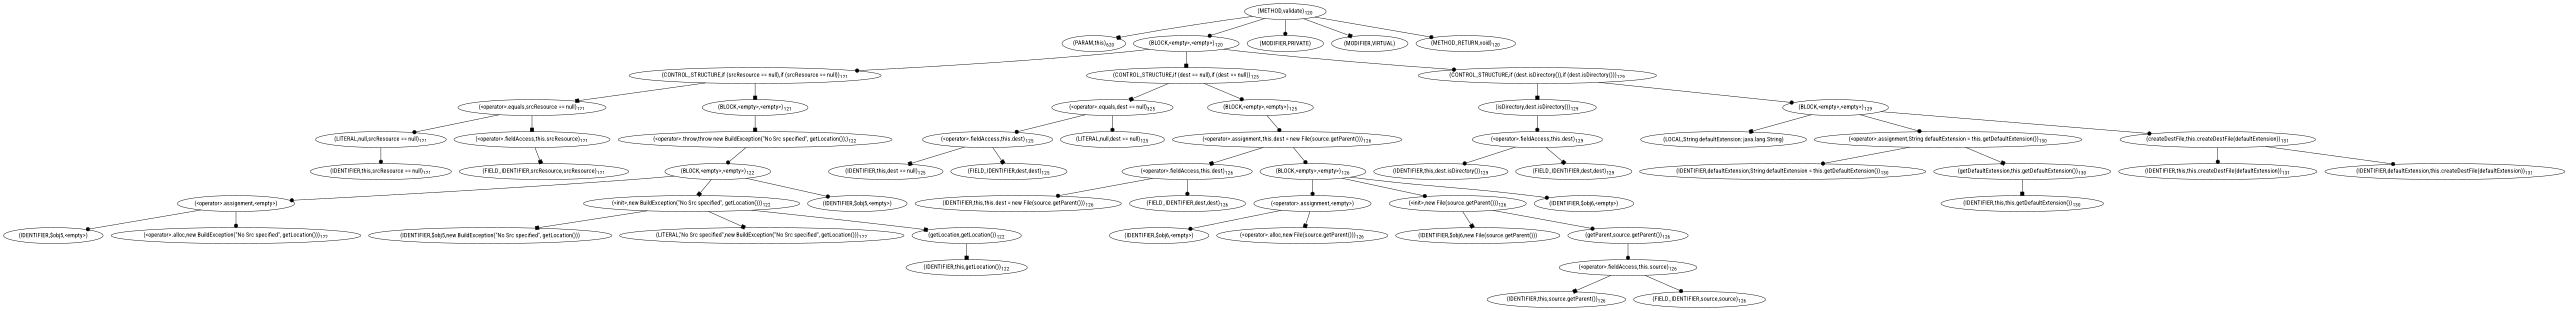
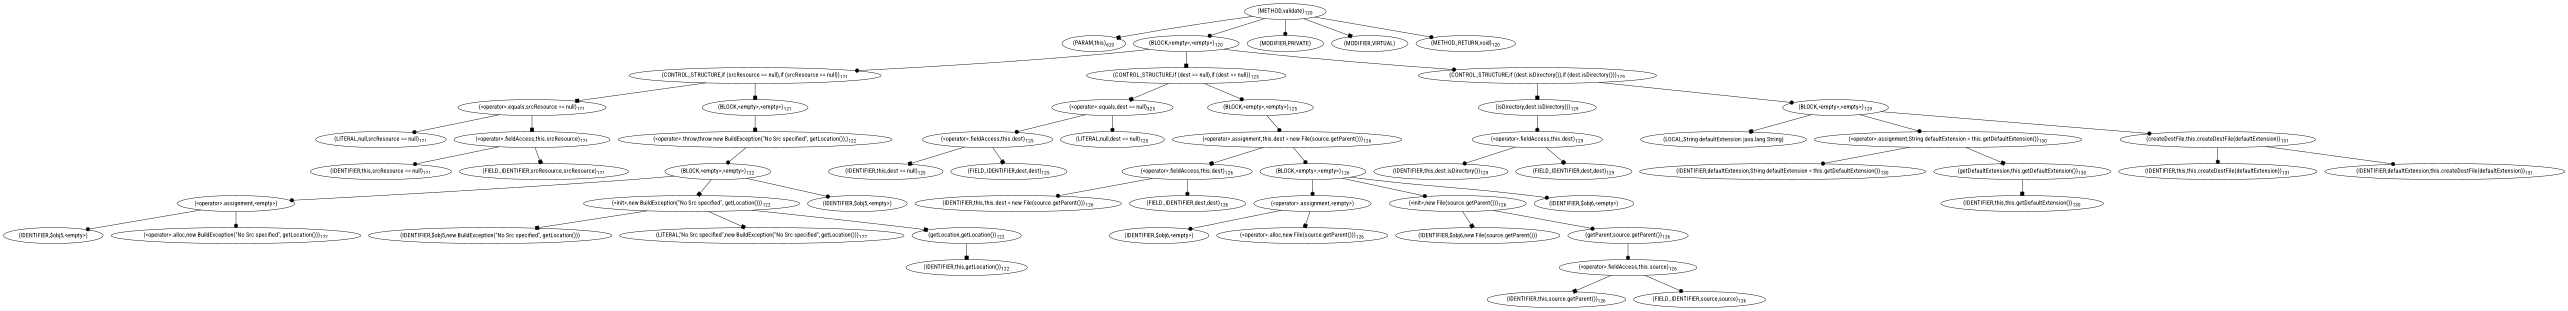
  digraph {
    fontname="Roboto Condensed"
    node [fontname="Roboto Condensed"]
    edge [arrowhead=dot fontname="Roboto Condensed"]
    n1 [label=<(METHOD,validate)<SUB>120</SUB>>]
    n2 [label=<(PARAM,this)<SUB>620</SUB>>]
    n3 [label=<(BLOCK,&lt;empty&gt;,&lt;empty&gt;)<SUB>120</SUB>>]
    n4 [label=<(MODIFIER,PRIVATE)>]
    n5 [label=<(MODIFIER,VIRTUAL)>]
    n6 [label=<(METHOD_RETURN,void)<SUB>120</SUB>>]
    n7 [label=<(CONTROL_STRUCTURE,if (srcResource == null),if (srcResource == null))<SUB>121</SUB>>]
    n8 [label=<(CONTROL_STRUCTURE,if (dest == null),if (dest == null))<SUB>125</SUB>>]
    n9 [label=<(CONTROL_STRUCTURE,if (dest.isDirectory()),if (dest.isDirectory()))<SUB>129</SUB>>]
    n10 [label=<(&lt;operator&gt;.equals,srcResource == null)<SUB>121</SUB>>]
    n11 [label=<(BLOCK,&lt;empty&gt;,&lt;empty&gt;)<SUB>121</SUB>>]
    n12 [label=<(&lt;operator&gt;.equals,dest == null)<SUB>325</SUB>>]
    n13 [label=<(BLOCK,&lt;empty&gt;,&lt;empty&gt;)<SUB>125</SUB>>]
    n14 [label=<(isDirectory,dest.isDirectory())<SUB>129</SUB>>]
    n15 [label=<(BLOCK,&lt;empty&gt;,&lt;empty&gt;)<SUB>129</SUB>>]
    n16 [label=<(&lt;operator&gt;.fieldAccess,this.srcResource)<SUB>121</SUB>>]
    n17 [label=<(LITERAL,null,srcResource == null)<SUB>121</SUB>>]
    n18 [label=<(&lt;operator&gt;.throw,throw new BuildException(&quot;No Src specified&quot;, getLocation());)<SUB>122</SUB>>]
    n19 [label=<(IDENTIFIER,this,srcResource == null)<SUB>121</SUB>>]
    n20 [label=<(FIELD_IDENTIFIER,srcResource,srcResource)<SUB>121</SUB>>]
    n21 [label=<(BLOCK,&lt;empty&gt;,&lt;empty&gt;)<SUB>122</SUB>>]
    n22 [label=<(&lt;operator&gt;.assignment,&lt;empty&gt;)>]
    n23 [label=<(&lt;init&gt;,new BuildException(&quot;No Src specified&quot;, getLocation()))<SUB>122</SUB>>]
    n24 [label=<(IDENTIFIER,$obj5,&lt;empty&gt;)>]
    n25 [label=<(IDENTIFIER,$obj5,&lt;empty&gt;)>]
    n26 [label=<(&lt;operator&gt;.alloc,new BuildException(&quot;No Src specified&quot;, getLocation()))<SUB>122</SUB>>]
    n27 [label=<(IDENTIFIER,$obj5,new BuildException(&quot;No Src specified&quot;, getLocation()))>]
    n28 [label=<(LITERAL,&quot;No Src specified&quot;,new BuildException(&quot;No Src specified&quot;, getLocation()))<SUB>122</SUB>>]
    n29 [label=<(getLocation,getLocation())<SUB>122</SUB>>]
    n30 [label=<(IDENTIFIER,this,getLocation())<SUB>122</SUB>>]
    n31 [label=<(&lt;operator&gt;.fieldAccess,this.dest)<SUB>125</SUB>>]
    n32 [label=<(LITERAL,null,dest == null)<SUB>125</SUB>>]
    n33 [label=<(&lt;operator&gt;.assignment,this.dest = new File(source.getParent()))<SUB>126</SUB>>]
    n34 [label=<(IDENTIFIER,this,dest == null)<SUB>125</SUB>>]
    n35 [label=<(FIELD_IDENTIFIER,dest,dest)<SUB>125</SUB>>]
    n36 [label=<(&lt;operator&gt;.fieldAccess,this.dest)<SUB>126</SUB>>]
    n37 [label=<(BLOCK,&lt;empty&gt;,&lt;empty&gt;)<SUB>126</SUB>>]
    n38 [label=<(IDENTIFIER,this,this.dest = new File(source.getParent()))<SUB>126</SUB>>]
    n39 [label=<(FIELD_IDENTIFIER,dest,dest)<SUB>126</SUB>>]
    n40 [label=<(&lt;operator&gt;.assignment,&lt;empty&gt;)>]
    n41 [label=<(&lt;init&gt;,new File(source.getParent()))<SUB>126</SUB>>]
    n42 [label=<(IDENTIFIER,$obj6,&lt;empty&gt;)>]
    n43 [label=<(IDENTIFIER,$obj6,&lt;empty&gt;)>]
    n44 [label=<(&lt;operator&gt;.alloc,new File(source.getParent()))<SUB>126</SUB>>]
    n45 [label=<(IDENTIFIER,$obj6,new File(source.getParent()))>]
    n46 [label=<(getParent,source.getParent())<SUB>126</SUB>>]
    n47 [label=<(&lt;operator&gt;.fieldAccess,this.source)<SUB>126</SUB>>]
    n48 [label=<(IDENTIFIER,this,source.getParent())<SUB>126</SUB>>]
    n49 [label=<(FIELD_IDENTIFIER,source,source)<SUB>126</SUB>>]
    n50 [label=<(&lt;operator&gt;.fieldAccess,this.dest)<SUB>129</SUB>>]
    n51 [label=<(LOCAL,String defaultExtension: java.lang.String)>]
    n52 [label=<(&lt;operator&gt;.assignment,String defaultExtension = this.getDefaultExtension())<SUB>130</SUB>>]
    n53 [label=<(createDestFile,this.createDestFile(defaultExtension))<SUB>131</SUB>>]
    n54 [label=<(IDENTIFIER,this,dest.isDirectory())<SUB>129</SUB>>]
    n55 [label=<(FIELD_IDENTIFIER,dest,dest)<SUB>129</SUB>>]
    n56 [label=<(IDENTIFIER,defaultExtension,String defaultExtension = this.getDefaultExtension())<SUB>130</SUB>>]
    n57 [label=<(getDefaultExtension,this.getDefaultExtension())<SUB>130</SUB>>]
    n58 [label=<(IDENTIFIER,this,this.createDestFile(defaultExtension))<SUB>131</SUB>>]
    n59 [label=<(IDENTIFIER,defaultExtension,this.createDestFile(defaultExtension))<SUB>131</SUB>>]
    n60 [label=<(IDENTIFIER,this,this.getDefaultExtension())<SUB>130</SUB>>]
    n1 -> n2 [arrowhead=box]
    n1 -> n3
    n1 -> n4
    n1 -> n5 [arrowhead=box]
    n1 -> n6
    n3 -> n7
    n3 -> n8 [arrowhead=box]
    n3 -> n9
    n7 -> n10 [arrowhead=box]
    n7 -> n11 [arrowhead=box]
    n8 -> n12 [arrowhead=box]
    n8 -> n13
    n9 -> n14 [arrowhead=box]
    n9 -> n15
    n10 -> n16 [arrowhead=box]
    n10 -> n17
    n11 -> n18 [arrowhead=box]
    n12 -> n31
    n12 -> n32
    n13 -> n33
    n14 -> n50
    n15 -> n51 [arrowhead=box]
    n15 -> n52
    n15 -> n53
-   n17 -> n19
+   n16 -> n19
    n16 -> n20 [arrowhead=box]
    n18 -> n21
    n21 -> n22
    n21 -> n23 [arrowhead=box]
    n21 -> n24
    n22 -> n25
    n22 -> n26
    n23 -> n27 [arrowhead=box]
    n23 -> n28 [arrowhead=box]
    n23 -> n29 [arrowhead=box]
    n29 -> n30 [arrowhead=box]
    n31 -> n34 [arrowhead=box]
    n31 -> n35 [arrowhead=box]
    n33 -> n36 [arrowhead=box]
    n33 -> n37
    n36 -> n38
    n36 -> n39
    n37 -> n40
    n37 -> n41
    n37 -> n42
    n40 -> n43
    n40 -> n44 [arrowhead=box]
    n41 -> n45 [arrowhead=box]
    n41 -> n46
    n46 -> n47
    n47 -> n48 [arrowhead=box]
    n47 -> n49
    n50 -> n54
    n50 -> n55 [arrowhead=box]
    n52 -> n56
    n52 -> n57 [arrowhead=box]
    n53 -> n58
    n53 -> n59
    n57 -> n60 [arrowhead=box]
  }
